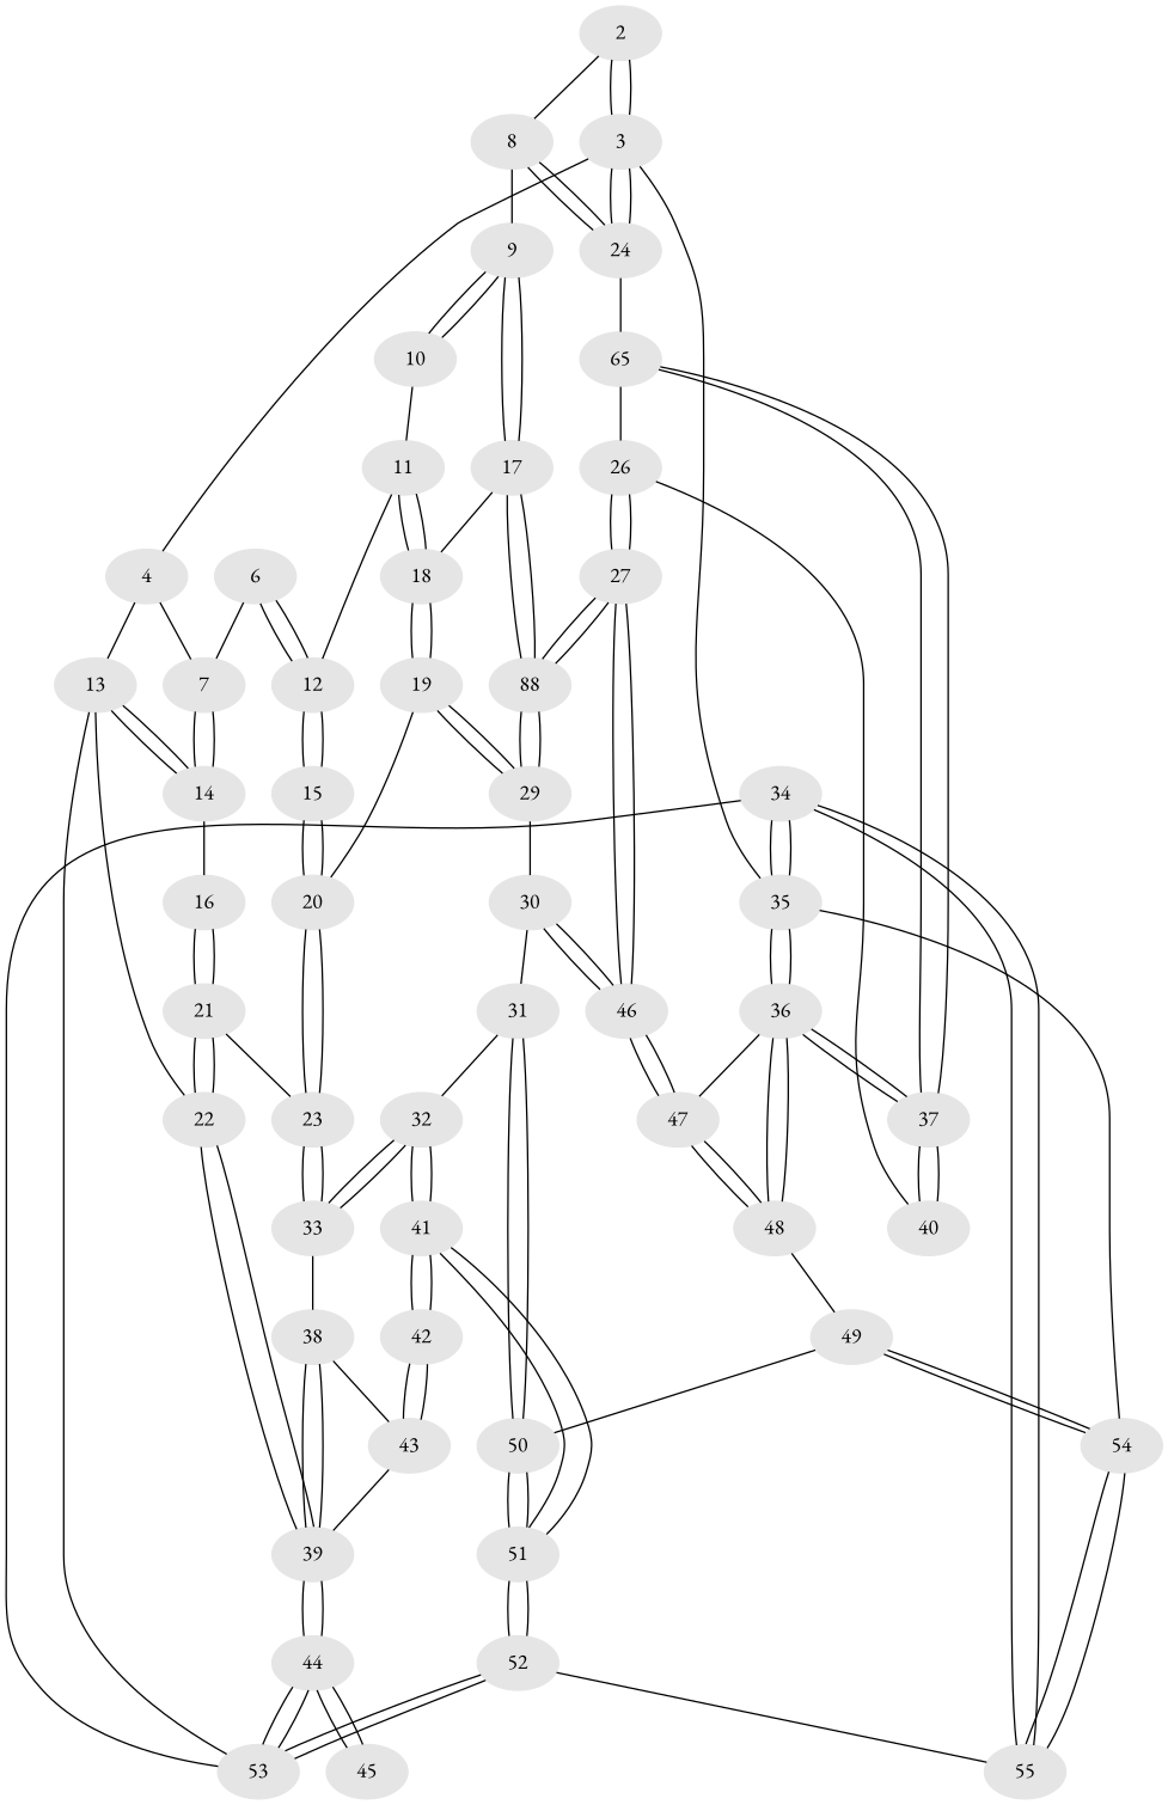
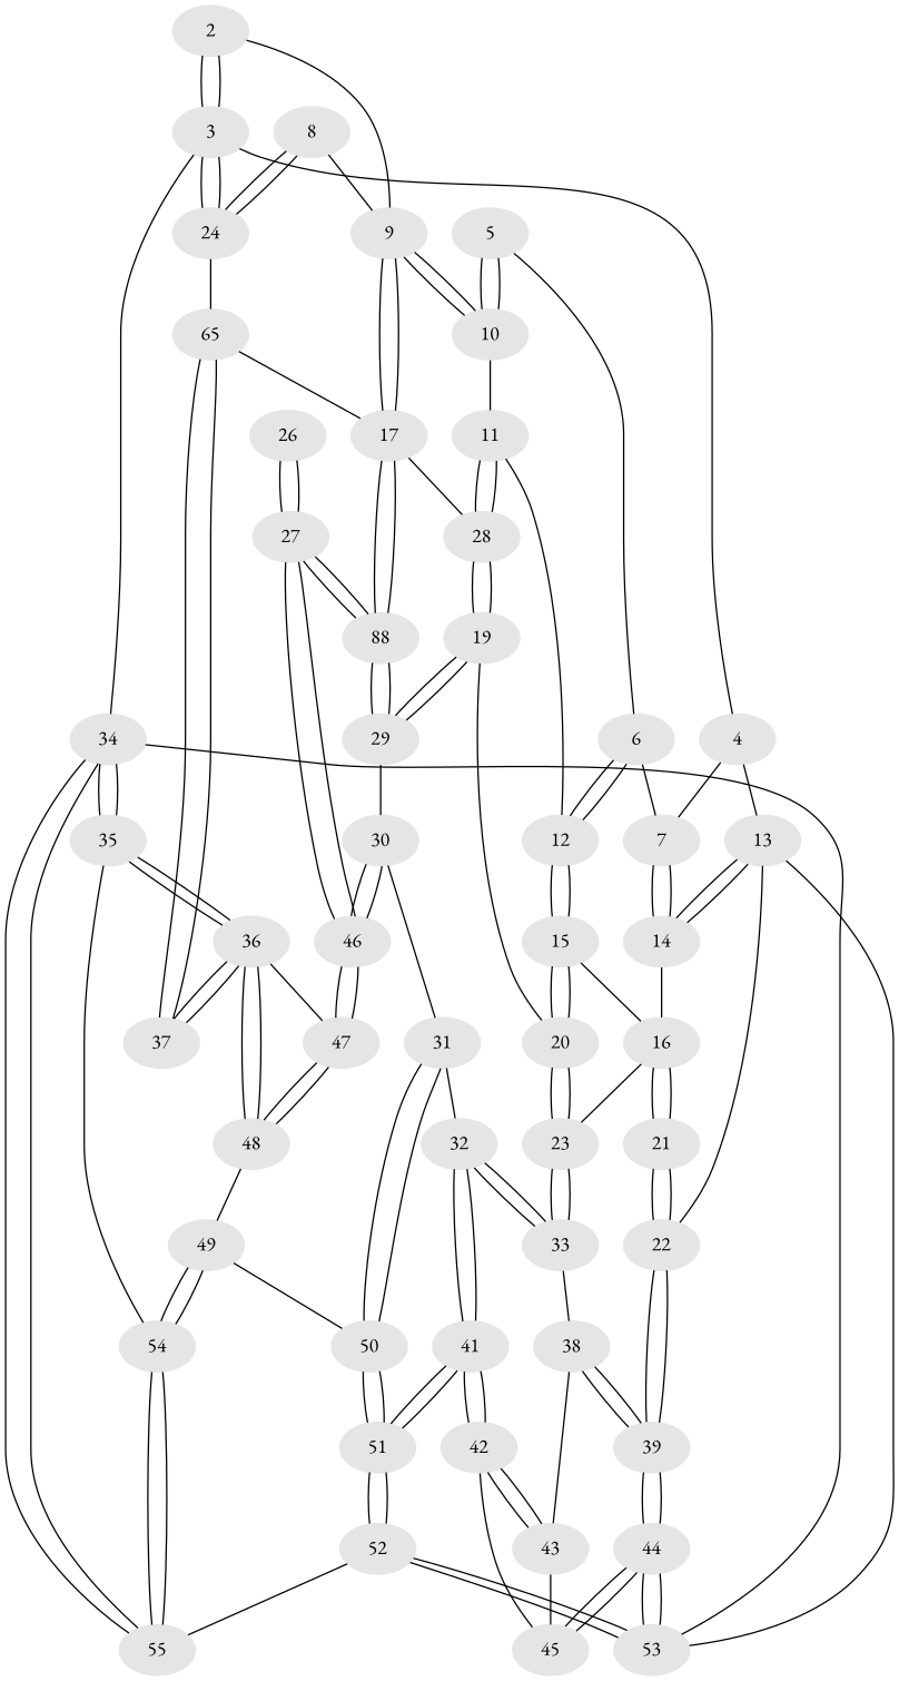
  graph {
    fontname="EB Garamond"
    node [color=gray90 fontname="EB Garamond" style=filled]
    edge [fontname="EB Garamond"]
    2
    3
    8
+   5
    6
    10
    4
    24
    34
    9
    7
    13
    n13 [label=65]
    53
    35
    55
    14
    22
    12
    11
    15
    16
    17
-   18
+   18 [label=28]
    n25 [label=88]
    19
    20
    39
    21
    23
    29
    30
    33
    44
    38
    26
    37
    27
-   40
    46
    47
    31
    32
    50
    41
    51
    42
    43
    36
    54
    48
    49
    45
    52
    2 -- 3
    2 -- 3
-   2 -- 8
+   2 -- 9
    3 -- 4
    3 -- 24
    3 -- 24
-   3 -- 35
+   3 -- 34
    8 -- 24
    8 -- 24
    8 -- 9
+   5 -- 6
+   5 -- 10
+   5 -- 10
    6 -- 7
    6 -- 12
    6 -- 12
    10 -- 11
    4 -- 7
    4 -- 13
    24 -- n13
    34 -- 53
    34 -- 35
    34 -- 35
    34 -- 55
    34 -- 55
    9 -- 10
    9 -- 10
    9 -- 17
    9 -- 17
    7 -- 14
    7 -- 14
    13 -- 53
    13 -- 14
    13 -- 14
    13 -- 22
-   n13 -- 26
+   n13 -- 17
    n13 -- 37
    n13 -- 37
    35 -- 36
    35 -- 36
    35 -- 54
    14 -- 16
    22 -- 39
    22 -- 39
    12 -- 15
    12 -- 15
    11 -- 12
    11 -- 18
    11 -- 18
+   15 -- 16
    15 -- 20
    15 -- 20
    16 -- 21
    16 -- 21
    17 -- 18
    17 -- n25
    17 -- n25
    18 -- 19
    18 -- 19
    n25 -- 29
    n25 -- 29
    19 -- 20
    19 -- 29
    19 -- 29
    20 -- 23
    20 -- 23
    39 -- 44
    39 -- 44
    21 -- 22
    21 -- 22
-   21 -- 23
+   16 -- 23
    23 -- 33
    23 -- 33
    29 -- 30
    30 -- 46
    30 -- 46
    30 -- 31
    33 -- 38
    44 -- 53
    44 -- 53
    44 -- 45
    44 -- 45
    38 -- 39
    38 -- 39
    38 -- 43
    26 -- 27
    26 -- 27
-   26 -- 40
-   37 -- 40
-   37 -- 40
    27 -- n25
    27 -- n25
    27 -- 46
    27 -- 46
    46 -- 47
    46 -- 47
    47 -- 48
    47 -- 48
    31 -- 32
    31 -- 50
    31 -- 50
    32 -- 33
    32 -- 33
    32 -- 41
    32 -- 41
    50 -- 51
    50 -- 51
    41 -- 51
    41 -- 51
    41 -- 42
    41 -- 42
    51 -- 52
    51 -- 52
    42 -- 43
    42 -- 43
-   43 -- 39
+   42 -- 45
+   43 -- 45
    36 -- 37
    36 -- 37
    36 -- 47
    36 -- 48
    36 -- 48
    54 -- 55
    54 -- 55
    48 -- 49
    49 -- 50
    49 -- 54
    49 -- 54
    52 -- 53
    52 -- 53
    52 -- 55
  }
